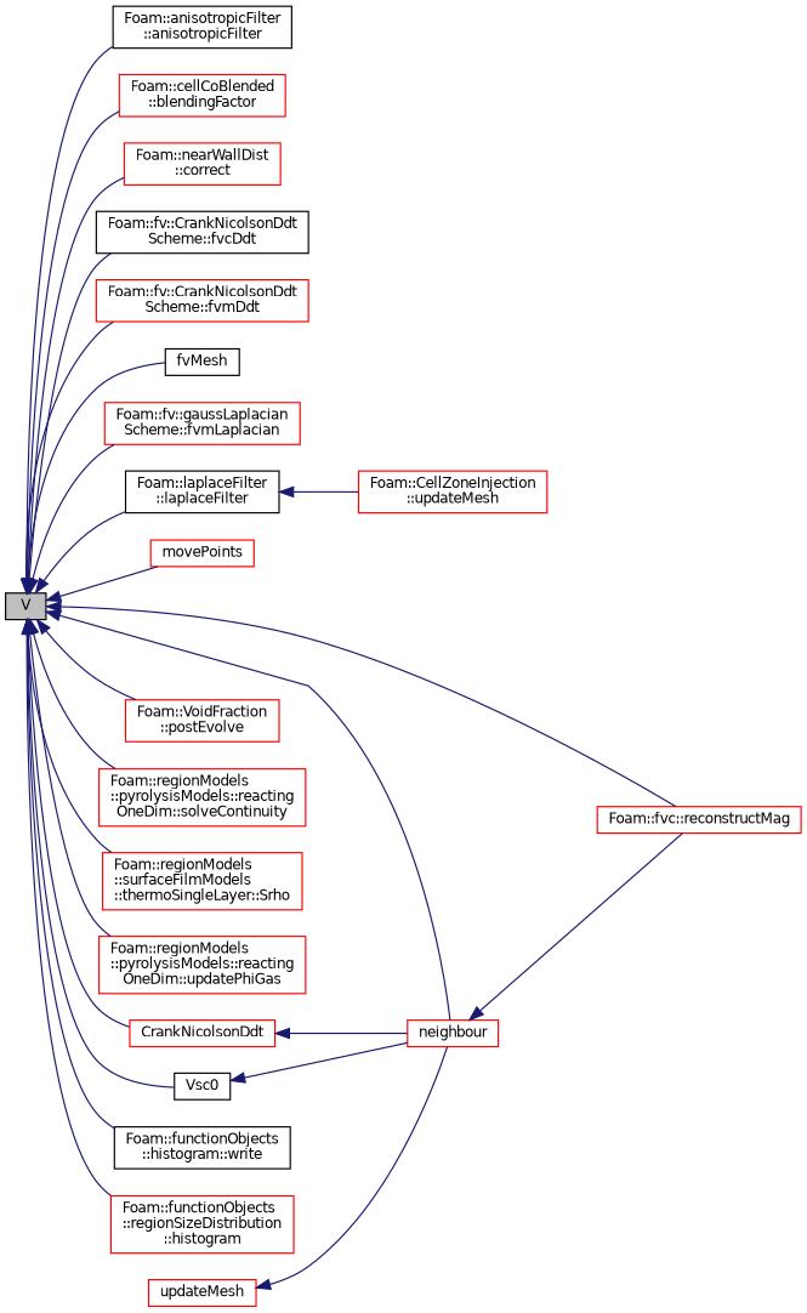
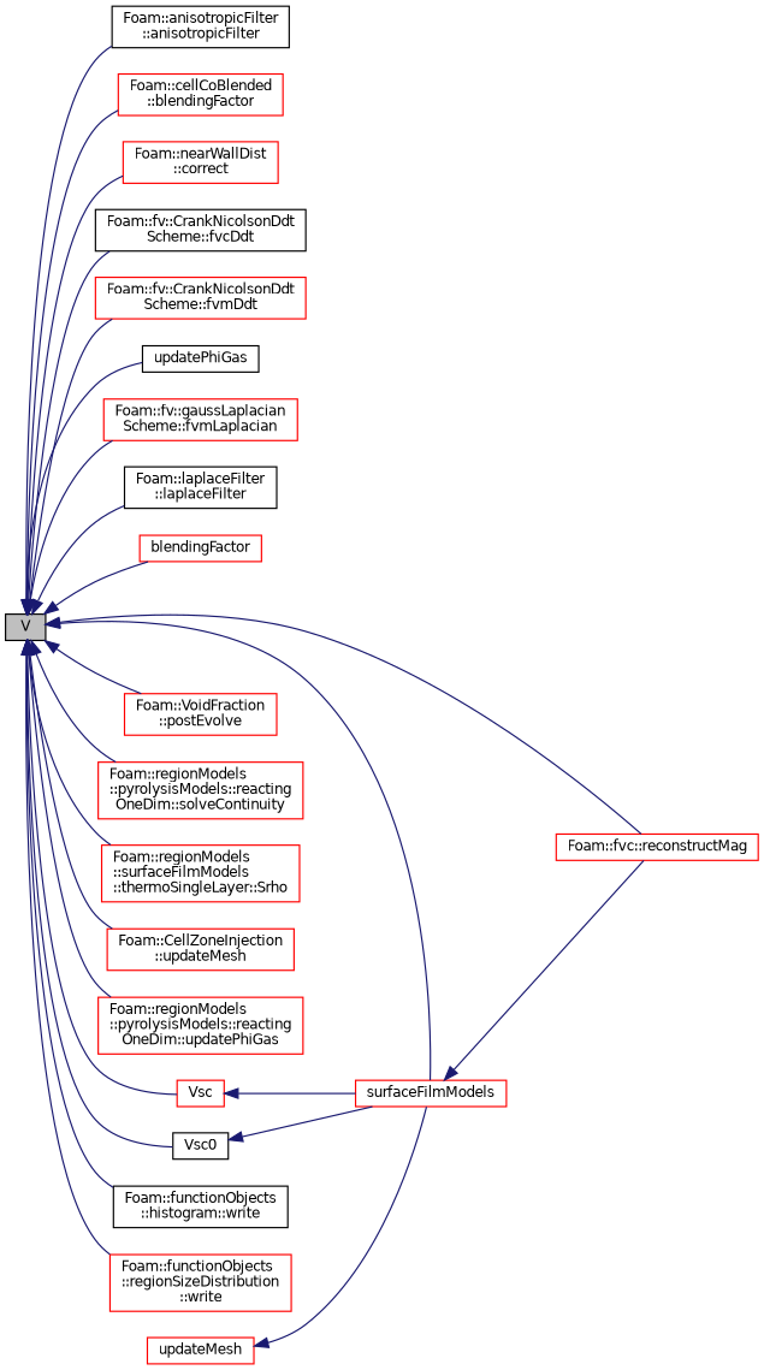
  digraph {
    rankdir=LR
    node [color=red fontname=Helvetica fontsize=10 shape=record]
    edge [color=midnightblue dir=back fontname=Helvetica fontsize=10 labelfontname=Helvetica labelfontsize=10 style=solid]
    n1 [color=black fillcolor=grey75 fontcolor=black height=0.2 label=V style=filled width=0.4]
    n2 [color=black height=0.2 label="Foam::anisotropicFilter\l::anisotropicFilter" width=0.4]
    n3 [height=0.2 label="Foam::cellCoBlended\l::blendingFactor" width=0.4]
    n4 [height=0.2 label="Foam::nearWallDist\l::correct" width=0.4]
    n5 [color=black height=0.2 label="Foam::fv::CrankNicolsonDdt\lScheme::fvcDdt" width=0.4]
    n6 [height=0.2 label="Foam::fv::CrankNicolsonDdt\lScheme::fvmDdt" width=0.4]
-   n7 [color=black height=0.2 label=fvMesh width=0.4]
+   n7 [color=black height=0.2 label=updatePhiGas width=0.4]
    n8 [height=0.2 label="Foam::fv::gaussLaplacian\lScheme::fvmLaplacian" width=0.4]
    n9 [color=black height=0.2 label="Foam::laplaceFilter\l::laplaceFilter" width=0.4]
-   n10 [height=0.2 label=movePoints width=0.4]
-   n11 [height=0.2 label=neighbour width=0.4]
+   n10 [height=0.2 label=blendingFactor width=0.4]
+   n11 [height=0.2 label=surfaceFilmModels width=0.4]
    n12 [height=0.2 label="Foam::fvc::reconstructMag" width=0.4]
    n13 [height=0.2 label="Foam::VoidFraction\l::postEvolve" width=0.4]
    n14 [height=0.2 label="Foam::regionModels\l::pyrolysisModels::reacting\lOneDim::solveContinuity" width=0.4]
    n15 [height=0.2 label="Foam::regionModels\l::surfaceFilmModels\l::thermoSingleLayer::Srho" width=0.4]
    n16 [height=0.2 label="Foam::CellZoneInjection\l::updateMesh" width=0.4]
    n17 [height=0.2 label="Foam::regionModels\l::pyrolysisModels::reacting\lOneDim::updatePhiGas" width=0.4]
-   n18 [height=0.2 label=CrankNicolsonDdt width=0.4]
+   n18 [height=0.2 label=Vsc width=0.4]
    n19 [color=black height=0.2 label=Vsc0 width=0.4]
    n20 [color=black height=0.2 label="Foam::functionObjects\l::histogram::write" width=0.4]
-   n21 [height=0.2 label="Foam::functionObjects\l::regionSizeDistribution\l::histogram" width=0.4]
+   n21 [height=0.2 label="Foam::functionObjects\l::regionSizeDistribution\l::write" width=0.4]
    n22 [height=0.2 label=updateMesh width=0.4]
    n1 -> n2
    n1 -> n3
    n1 -> n4
    n1 -> n5
    n1 -> n6
    n1 -> n7
    n1 -> n8
    n1 -> n9
    n1 -> n10
    n1 -> n11
    n1 -> n12
    n1 -> n13
    n1 -> n14
    n1 -> n15
-   n9 -> n16
+   n1 -> n16
    n1 -> n17
    n1 -> n18
    n1 -> n19
    n1 -> n20
    n1 -> n21
    n11 -> n12
    n18 -> n11
    n19 -> n11
    n22 -> n11
  }
